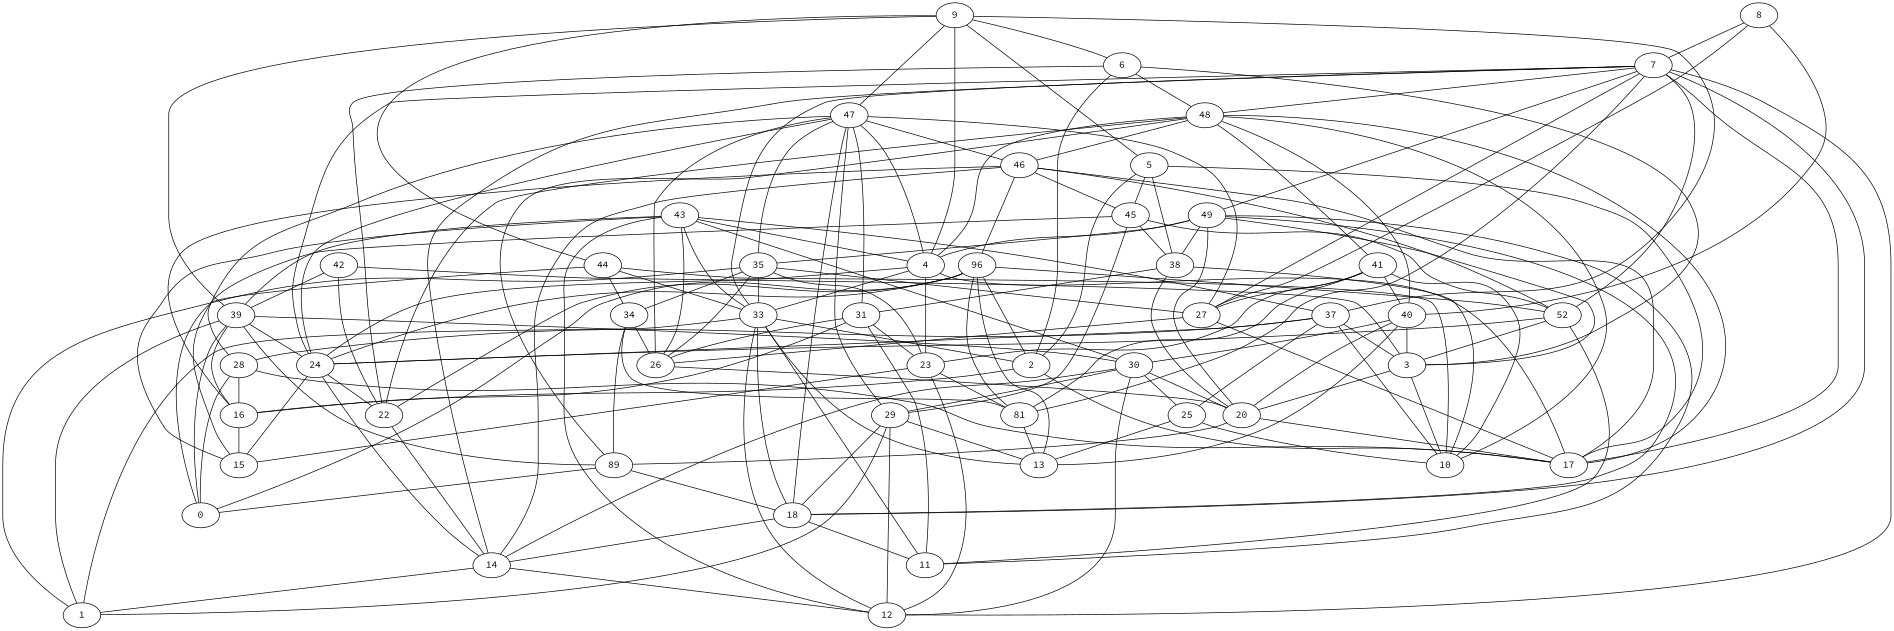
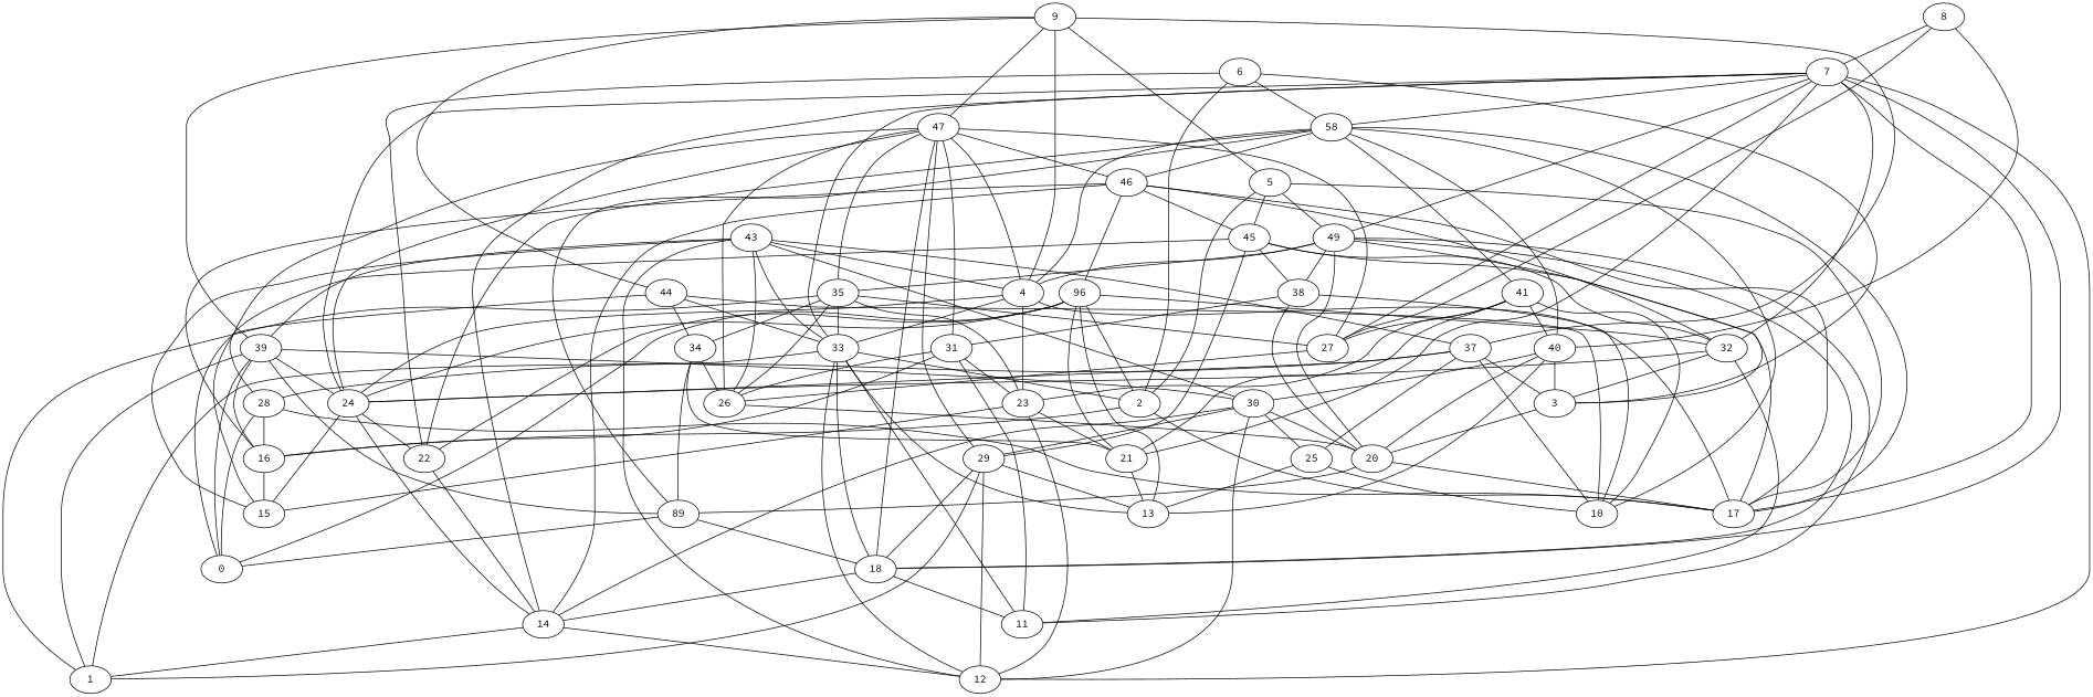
  digraph {
    fontname="Source Code Pro"
    node [fontname="Source Code Pro"]
    edge [color=black dir=none fontname="Source Code Pro"]
    4
    17
    24
    23
    33
    15
    14
    22
    40
    20
    3
    13
    30
    n14 [label=89]
-   21 [label=81]
+   21
    12
    46
-   32 [label=52]
+   32
    n19 [label=96]
    16
    45
    11
    2
    0
    1
    10
    26
    25
    41
    27
    28
    38
    31
    8
    7
-   48
+   48 [label=58]
    18
    49
    37
    34
    9
    39
    44
    47
    6
    5
    35
    29
    43
-   42
    subgraph sub_1 {
      4
      17
      24
      23
      33
      15
      14
      22
      40
      20
      3
      13
      30
      n14
      21
      12
      46
      32
      n19
      16
      45
      11
      2
      0
      1
      10
      26
      25
      41
      27
      28
      38
      31
      8
      7
      48
      18
      49
      37
      34
      9
      39
      44
      47
      6
      5
      35
      29
      43
-     42
    }
    4 -> 17
    4 -> 24
    4 -> 23
    4 -> 33
    24 -> 15
    24 -> 14
    24 -> 22
    23 -> 15
    23 -> 21
    23 -> 12
    33 -> 13
    33 -> 12
    33 -> 11
    33 -> 2
    33 -> 1
    33 -> 18
    14 -> 12
    14 -> 1
    22 -> 14
    40 -> 20
    40 -> 3
    40 -> 13
    40 -> 30
    20 -> 17
    20 -> n14
    3 -> 20
-   3 -> 10
    30 -> 14
    30 -> 20
    30 -> 12
    30 -> 25
    30 -> 29
    n14 -> 0
    n14 -> 18
    21 -> 13
    46 -> 17
    46 -> 14
    46 -> 32
    46 -> n19
    46 -> 16
    46 -> 45
    32 -> 24
    32 -> 3
    32 -> 11
    n19 -> 24
    n19 -> 22
    n19 -> 13
    n19 -> 21
    n19 -> 32
    n19 -> 2
    n19 -> 0
    16 -> 15
-   27 -> 17
+   45 -> 17
    45 -> 15
    45 -> 32
    45 -> 38
    45 -> 29
    2 -> 17
    2 -> 16
    26 -> 20
    25 -> 13
    25 -> 10
    41 -> 23
    41 -> 40
    41 -> 21
    41 -> 10
    41 -> 27
    27 -> 26
    28 -> 17
    28 -> 16
    28 -> 0
    38 -> 20
    38 -> 10
    38 -> 31
    31 -> 23
    31 -> 16
    31 -> 11
    31 -> 26
    8 -> 40
    8 -> 27
    8 -> 7
    7 -> 17
    7 -> 24
    7 -> 33
    7 -> 14
    7 -> 21
    7 -> 12
    7 -> 32
    7 -> 27
    7 -> 48
    7 -> 18
    7 -> 49
    48 -> 4
    48 -> 17
    48 -> 22
    48 -> 40
    48 -> n14
    48 -> 46
    48 -> 10
    48 -> 41
    18 -> 14
    18 -> 11
    49 -> 4
    49 -> 20
    49 -> 3
    49 -> 11
    49 -> 38
    49 -> 18
    49 -> 35
    37 -> 24
    37 -> 3
    37 -> 10
    37 -> 25
    37 -> 28
    34 -> n14
    34 -> 21
    34 -> 26
    9 -> 4
    9 -> 37
    9 -> 39
    9 -> 44
    9 -> 47
-   9 -> 6
    9 -> 5
    39 -> 24
    39 -> 30
    39 -> n14
    39 -> 16
    39 -> 0
    39 -> 1
    44 -> 33
    44 -> 0
    44 -> 10
    44 -> 34
    47 -> 4
    47 -> 24
    47 -> 46
    47 -> 26
    47 -> 27
    47 -> 28
    47 -> 31
    47 -> 18
    47 -> 35
    47 -> 29
    6 -> 22
    6 -> 3
    6 -> 2
    6 -> 48
    5 -> 17
    5 -> 45
    5 -> 2
-   5 -> 38
+   5 -> 49
    35 -> 23
    35 -> 33
    35 -> 1
    35 -> 26
    35 -> 27
    35 -> 34
    29 -> 13
    29 -> 12
    29 -> 1
    29 -> 18
    43 -> 4
    43 -> 33
    43 -> 15
    43 -> 30
    43 -> 12
    43 -> 26
    43 -> 37
    43 -> 39
-   42 -> 22
-   42 -> 3
-   42 -> 39
  }
